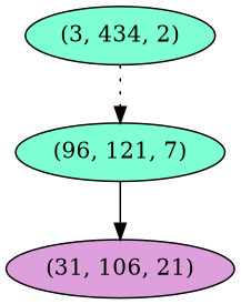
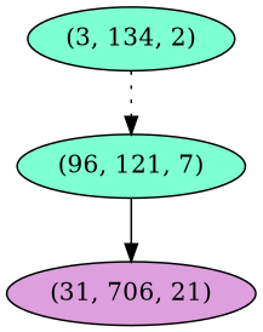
  digraph {
    node [fillcolor=aquamarine style=filled]
    n1 [label="(96, 121, 7)"]
-   "(3, 134, 2)" [label="(3, 434, 2)"]
-   "(31, 106, 21)" [fillcolor=plum]
+   "(3, 134, 2)"
+   "(31, 106, 21)" [fillcolor=plum label="(31, 706, 21)"]
    n1 -> "(31, 106, 21)" [style=solid]
    "(3, 134, 2)" -> n1 [style=dotted]
  }
